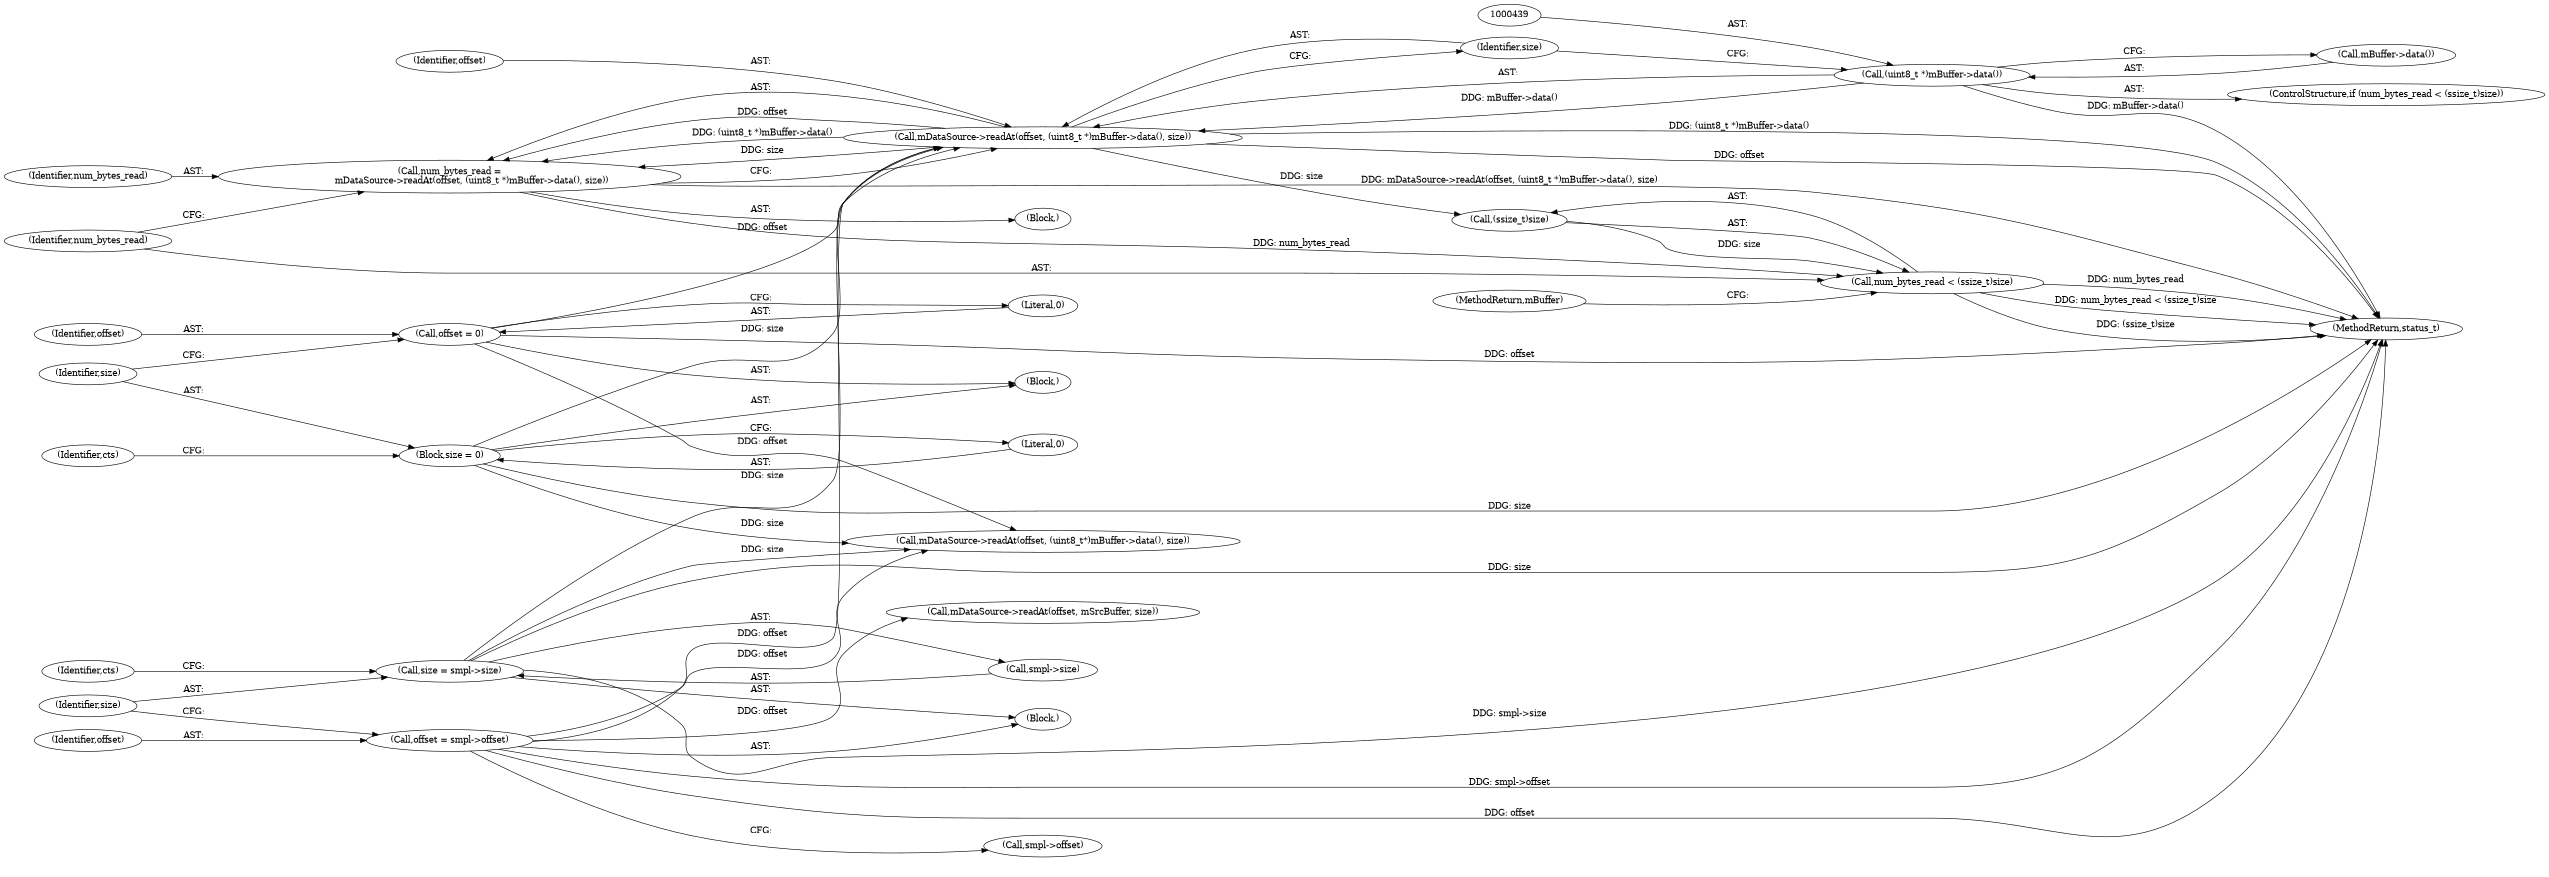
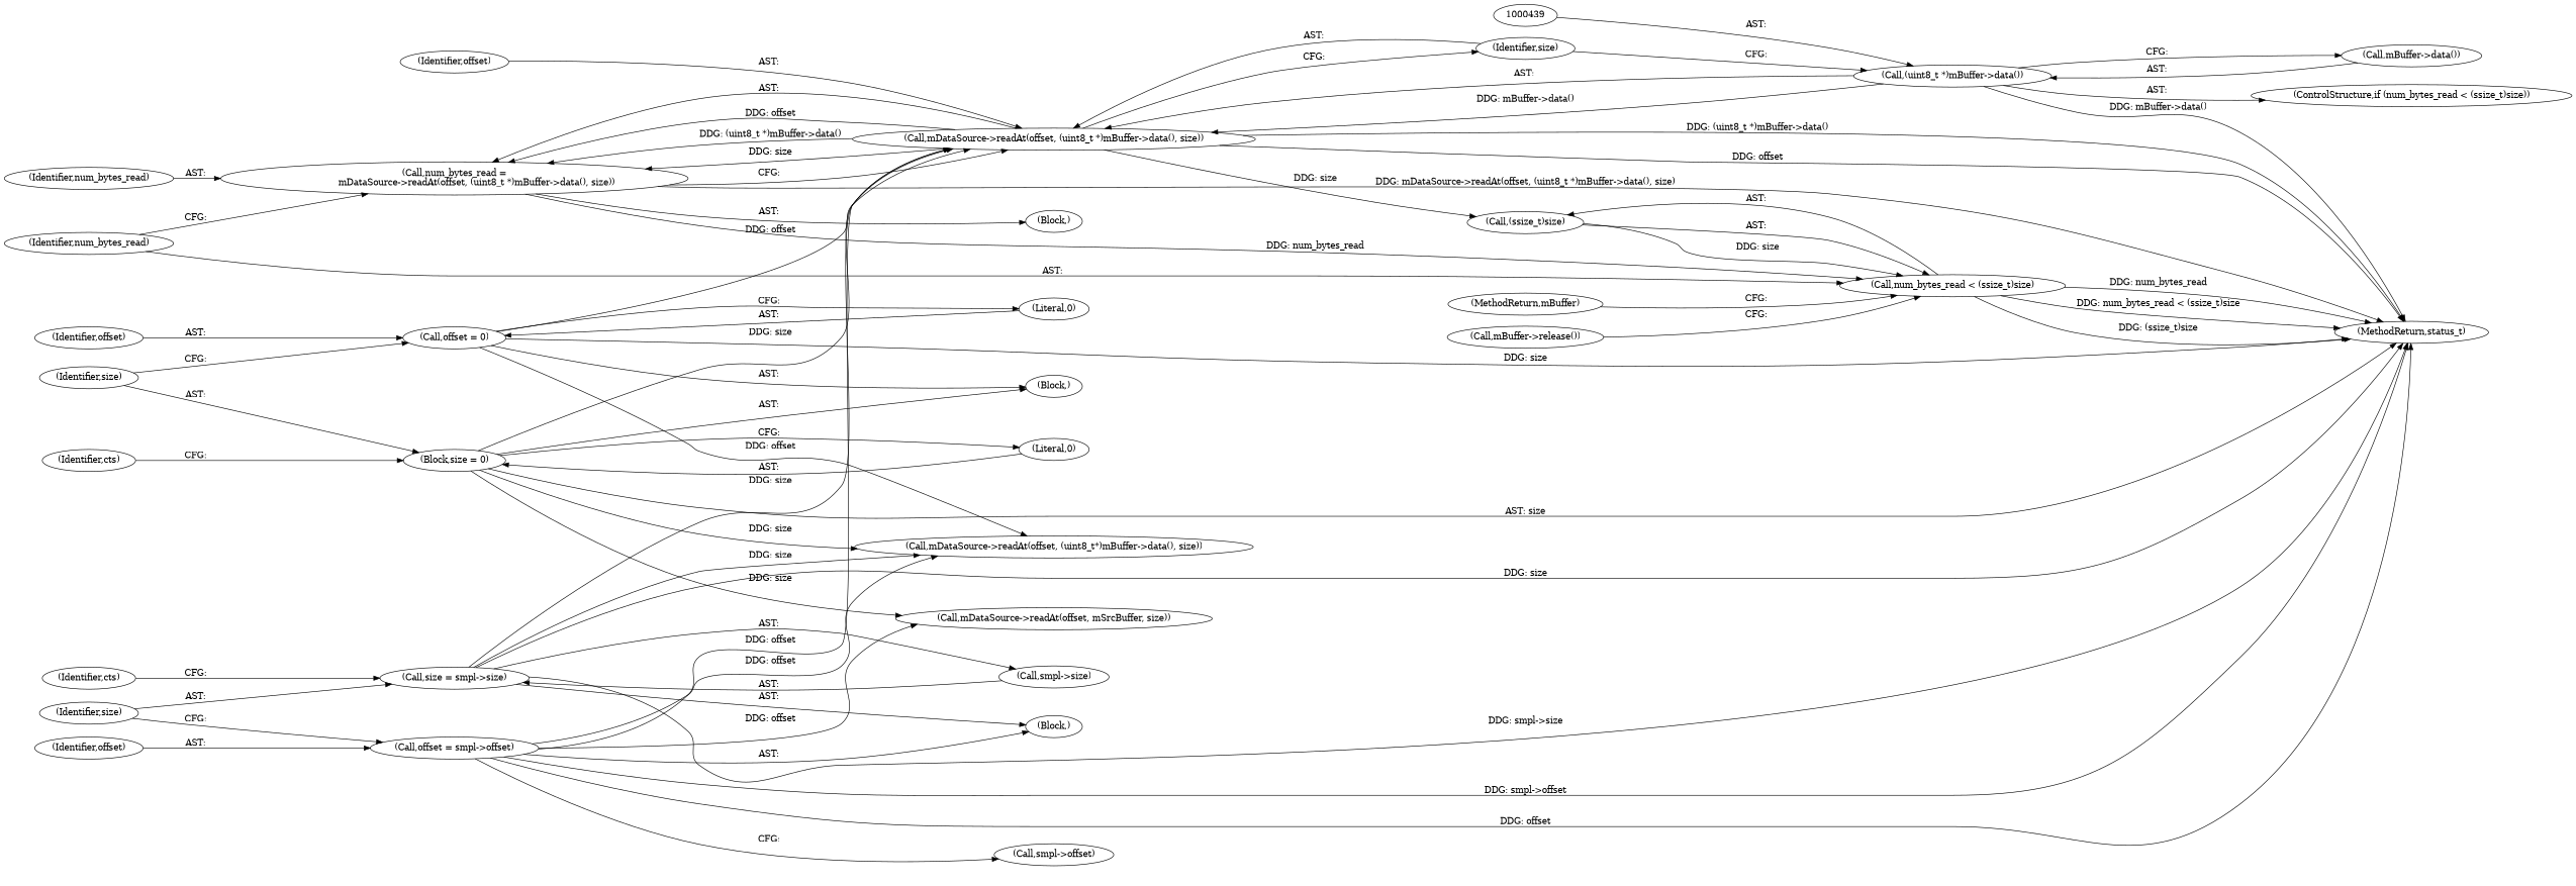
  digraph {
    rankdir=LR
    n1 [label="(Call,num_bytes_read =\n                mDataSource->readAt(offset, (uint8_t *)mBuffer->data(), size))"]
    n2 [label="(Call,mDataSource->readAt(offset, (uint8_t *)mBuffer->data(), size))"]
    n3 [label="(Call,num_bytes_read < (ssize_t)size)"]
    n4 [label="(MethodReturn,status_t)"]
    n5 [label="(Block,)"]
    n6 [label="(Identifier,size)"]
    n7 [label="(Call,(ssize_t)size)"]
    n8 [label="(Call,(uint8_t *)mBuffer->data())"]
    n9 [label="(Call,offset = smpl->offset)"]
    n10 [label="(Call,mDataSource->readAt(offset, mSrcBuffer, size))"]
    n11 [label="(Call,mDataSource->readAt(offset, (uint8_t*)mBuffer->data(), size))"]
    n12 [label="(Block,)"]
    n13 [label="(Call,smpl->offset)"]
    n14 [label="(Call,offset = 0)"]
    n15 [label="(Block,)"]
    n16 [label="(Literal,0)"]
    n17 [label="(Call,mBuffer->data())"]
    n18 [label="(ControlStructure,if (num_bytes_read < (ssize_t)size))"]
    n19 [label="(Call,size = smpl->size)"]
    n20 [label="(Call,smpl->size)"]
    n21 [label="(Block,size = 0)"]
    n22 [label="(Literal,0)"]
    n23 [label="(Identifier,offset)"]
    n24 [label="(Identifier,num_bytes_read)"]
    n25 [label="(Identifier,offset)"]
    n26 [label="(Identifier,num_bytes_read)"]
    n27 [label="(Identifier,cts)"]
    n28 [label="(Identifier,size)"]
+   n29 [label="(Call,mBuffer->release())"]
    n30 [label="(Identifier,offset)"]
    n31 [label="(Identifier,cts)"]
    n32 [label="(MethodReturn,mBuffer)"]
    n33 [label="(Identifier,size)"]
    1000439
    n1 -> n2 [label="CFG: "]
    n1 -> n3 [label="DDG: num_bytes_read"]
    n1 -> n4 [label="DDG: mDataSource->readAt(offset, (uint8_t *)mBuffer->data(), size)"]
    n1 -> n5 [label="AST: "]
    n2 -> n1 [label="AST: "]
    n2 -> n1 [label="DDG: offset"]
    n2 -> n1 [label="DDG: (uint8_t *)mBuffer->data()"]
    n2 -> n1 [label="DDG: size"]
    n2 -> n4 [label="DDG: offset"]
    n2 -> n4 [label="DDG: (uint8_t *)mBuffer->data()"]
    n2 -> n6 [label="CFG: "]
    n2 -> n7 [label="DDG: size"]
    n3 -> n4 [label="DDG: num_bytes_read < (ssize_t)size"]
    n3 -> n4 [label="DDG: (ssize_t)size"]
    n3 -> n4 [label="DDG: num_bytes_read"]
    n3 -> n7 [label="AST: "]
    n6 -> n2 [label="AST: "]
    n6 -> n8 [label="CFG: "]
    n7 -> n3 [label="AST: "]
    n7 -> n3 [label="DDG: size"]
    n8 -> n2 [label="AST: "]
    n8 -> n2 [label="DDG: mBuffer->data()"]
    n8 -> n4 [label="DDG: mBuffer->data()"]
    n8 -> n17 [label="CFG: "]
    n8 -> n18 [label="AST: "]
    n9 -> n2 [label="DDG: offset"]
    n9 -> n4 [label="DDG: offset"]
    n9 -> n4 [label="DDG: smpl->offset"]
    n9 -> n10 [label="DDG: offset"]
    n9 -> n11 [label="DDG: offset"]
    n9 -> n12 [label="AST: "]
    n9 -> n13 [label="CFG: "]
    n14 -> n2 [label="DDG: offset"]
-   n14 -> n4 [label="DDG: offset"]
+   n14 -> n4 [label="DDG: size"]
    n14 -> n11 [label="DDG: offset"]
    n14 -> n15 [label="AST: "]
    n14 -> n16 [label="CFG: "]
    n16 -> n14 [label="AST: "]
    n17 -> n8 [label="AST: "]
    n19 -> n2 [label="DDG: size"]
    n19 -> n4 [label="DDG: smpl->size"]
    n19 -> n4 [label="DDG: size"]
    n19 -> n11 [label="DDG: size"]
    n19 -> n12 [label="AST: "]
    n19 -> n20 [label="AST: "]
    n20 -> n19 [label="AST: "]
    n21 -> n2 [label="DDG: size"]
-   n21 -> n4 [label="DDG: size"]
+   n21 -> n4 [label="AST: size"]
+   n21 -> n10 [label="DDG: size"]
    n21 -> n11 [label="DDG: size"]
    n21 -> n15 [label="AST: "]
    n21 -> n22 [label="CFG: "]
    n22 -> n21 [label="AST: "]
    n23 -> n2 [label="AST: "]
    n24 -> n1 [label="CFG: "]
    n24 -> n3 [label="AST: "]
    n25 -> n14 [label="AST: "]
    n26 -> n1 [label="AST: "]
    n27 -> n19 [label="CFG: "]
    n28 -> n14 [label="CFG: "]
    n28 -> n21 [label="AST: "]
+   n29 -> n3 [label="CFG: "]
    n30 -> n9 [label="AST: "]
    n31 -> n21 [label="CFG: "]
    n32 -> n3 [label="CFG: "]
    n33 -> n9 [label="CFG: "]
    n33 -> n19 [label="AST: "]
    1000439 -> n8 [label="AST: "]
  }
